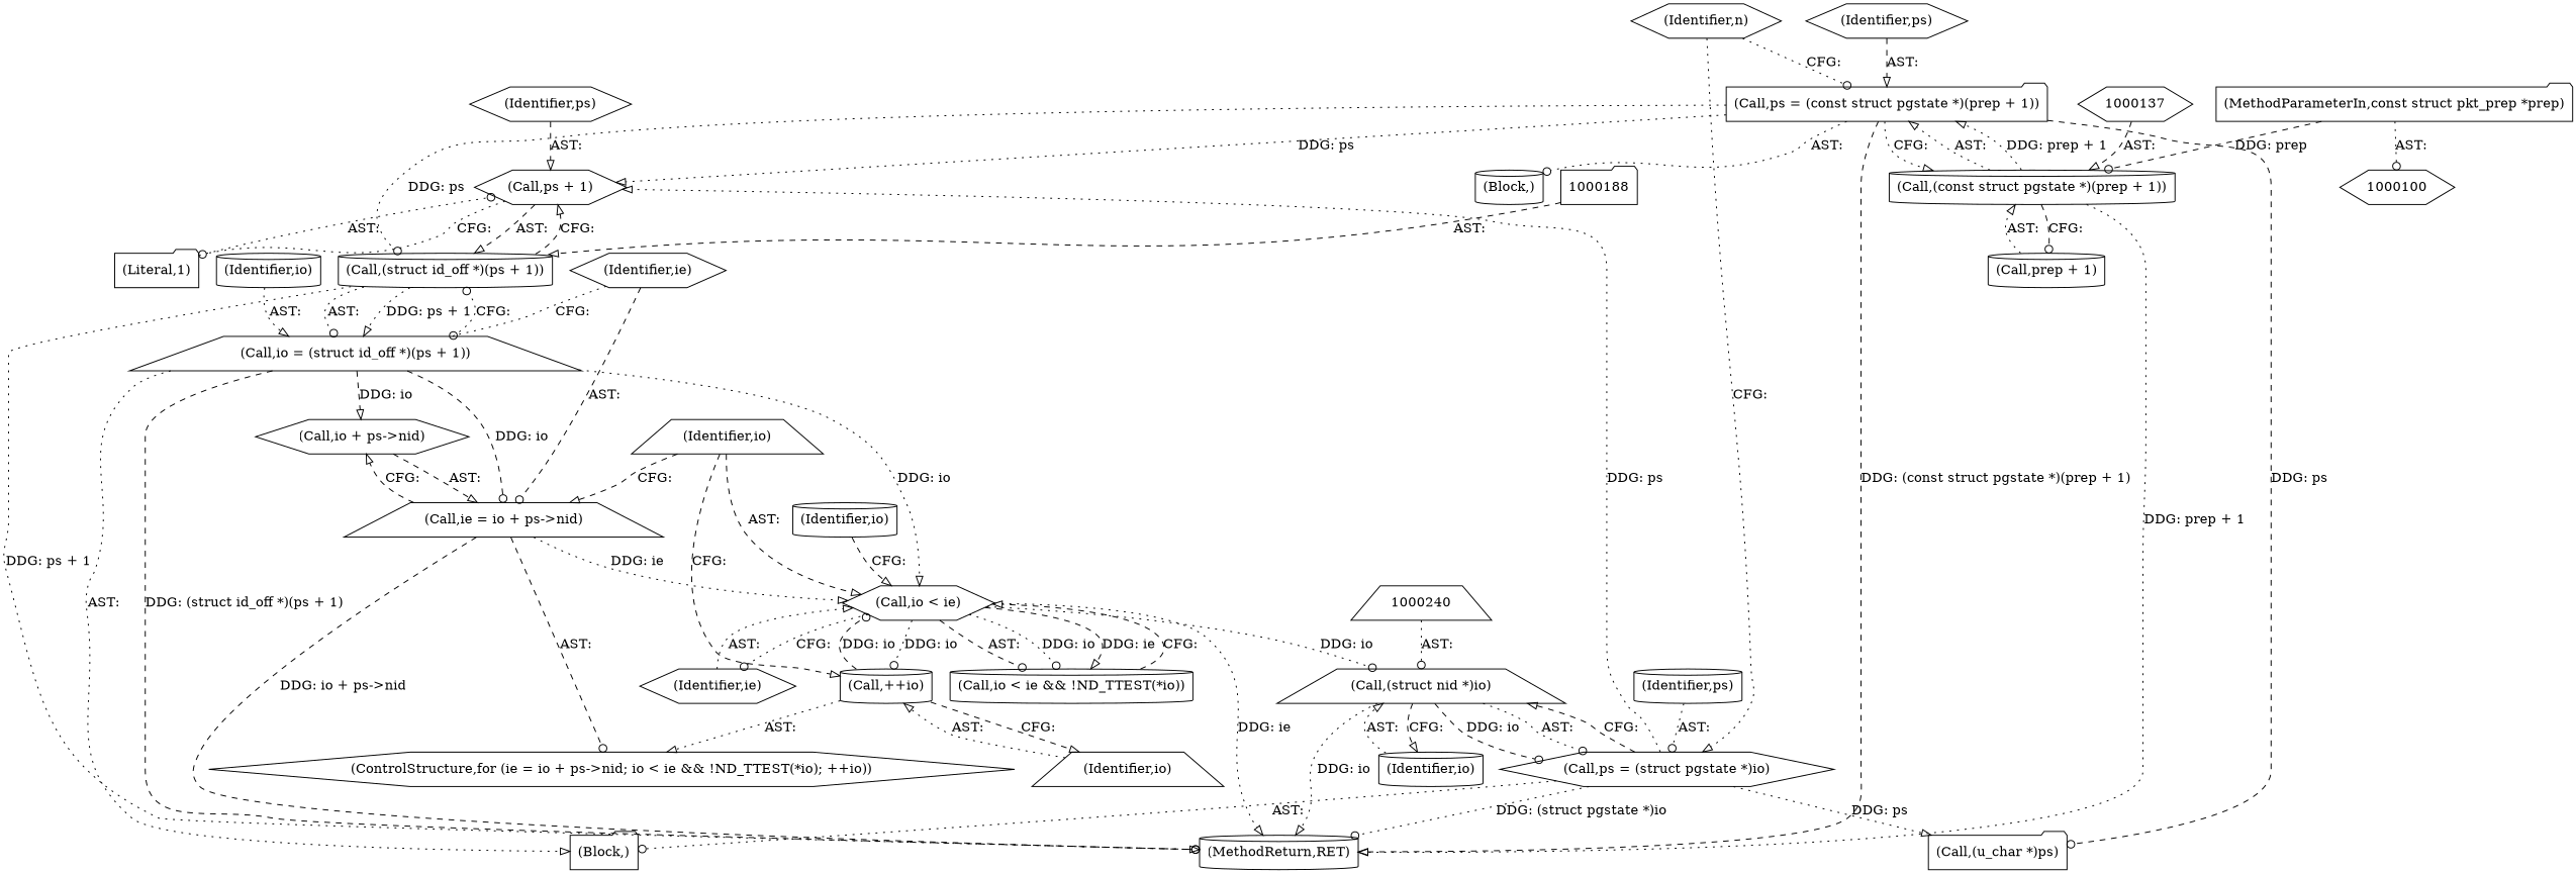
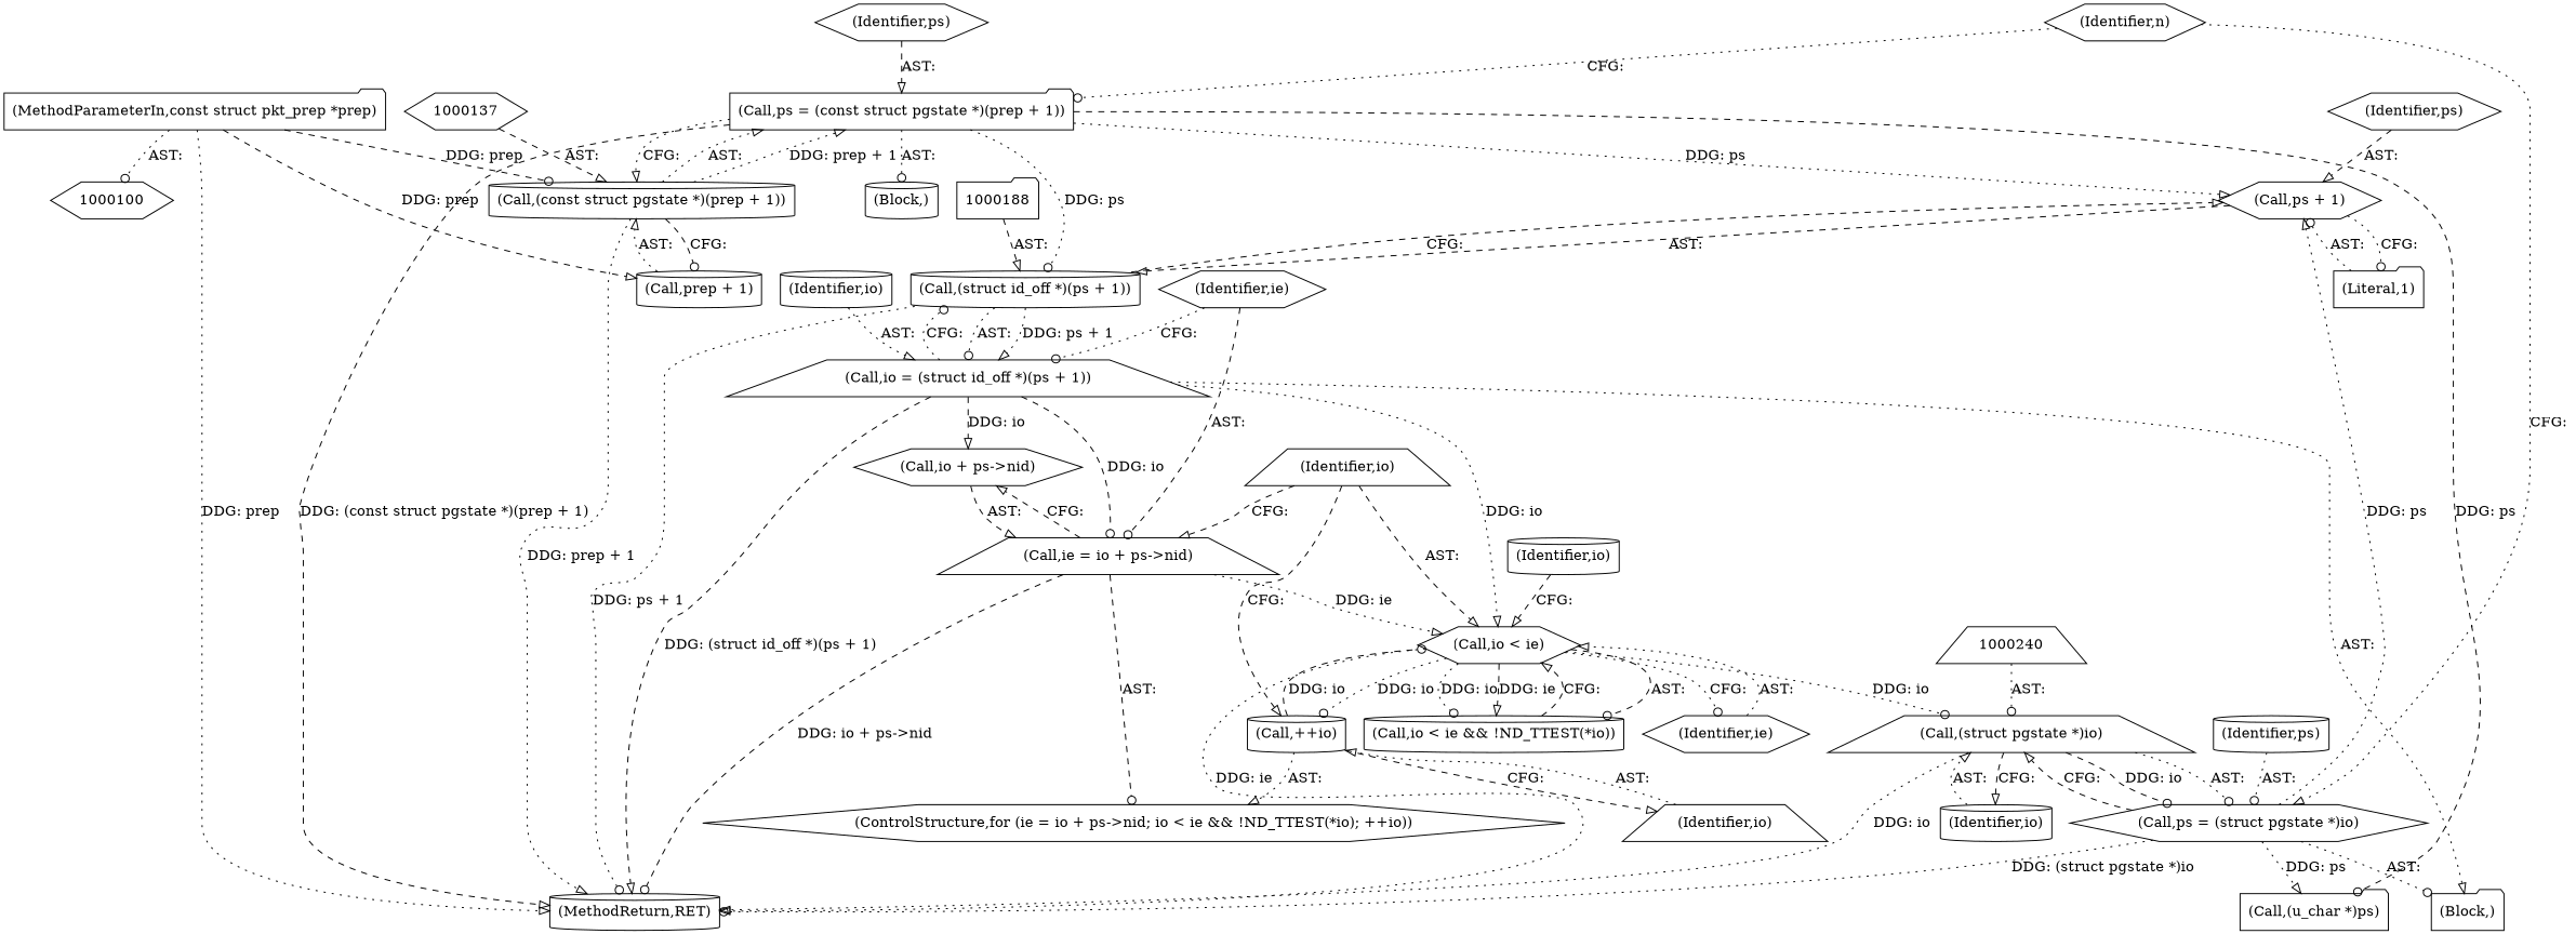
  digraph {
    node [shape=hexagon]
    edge [arrowhead=onormal style=dotted]
    n1 [label="(Call,ps + 1)"]
    n2 [label="(Call,(struct id_off *)(ps + 1))" shape=cylinder]
    n3 [label="(Literal,1)" shape=folder]
    n4 [label="(MethodReturn,RET)" shape=cylinder]
    n5 [label="(Call,io = (struct id_off *)(ps + 1))" shape=trapezium]
    n6 [label="(Call,ps = (struct pgstate *)io)"]
-   n7 [label="(Call,(struct nid *)io)" shape=trapezium]
+   n7 [label="(Call,(struct pgstate *)io)" shape=trapezium]
    n8 [label="(Block,)" shape=folder]
    n9 [label="(Call,(u_char *)ps)" shape=folder]
    n10 [label="(Identifier,io)" shape=cylinder]
    n11 [label="(Call,io < ie)"]
    n12 [label="(Call,++io)" shape=cylinder]
    n13 [label="(Call,io < ie && !ND_TTEST(*io))" shape=cylinder]
    n14 [label="(Identifier,ie)"]
    n15 [label="(ControlStructure,for (ie = io + ps->nid; io < ie && !ND_TTEST(*io); ++io))"]
    n16 [label="(Identifier,io)" shape=trapezium]
    n17 [label="(Call,ie = io + ps->nid)" shape=trapezium]
    n18 [label="(Call,io + ps->nid)"]
    n19 [label="(Call,ps = (const struct pgstate *)(prep + 1))" shape=folder]
    n20 [label="(Call,(const struct pgstate *)(prep + 1))" shape=cylinder]
    n21 [label="(Block,)" shape=cylinder]
    n22 [label="(Call,prep + 1)" shape=cylinder]
    n23 [label="(MethodParameterIn,const struct pkt_prep *prep)" shape=folder]
    1000100
    n25 [label="(Identifier,ps)" shape=cylinder]
    n26 [label="(Identifier,io)" shape=trapezium]
    n27 [label="(Identifier,ie)"]
    n28 [label="(Identifier,io)" shape=cylinder]
    n29 [label="(Identifier,ps)"]
    n30 [label="(Identifier,n)"]
    n31 [label="(Identifier,ps)"]
    n32 [label="(Identifier,io)" shape=cylinder]
    1000240 [shape=trapezium]
    1000188 [shape=folder]
    1000137
    n1 -> n2 [label="AST: " style=dashed]
    n1 -> n3 [arrowhead=odot label="CFG: "]
    n2 -> n1 [label="CFG: " style=dashed]
    n2 -> n4 [arrowhead=odot label="DDG: ps + 1"]
    n2 -> n5 [arrowhead=odot label="AST: "]
    n2 -> n5 [label="DDG: ps + 1"]
    n3 -> n1 [arrowhead=odot label="AST: "]
    n5 -> n2 [arrowhead=odot label="CFG: "]
    n5 -> n4 [label="DDG: (struct id_off *)(ps + 1)" style=dashed]
    n5 -> n8 [label="AST: "]
    n5 -> n11 [label="DDG: io"]
    n5 -> n17 [arrowhead=odot label="DDG: io" style=dashed]
    n5 -> n18 [label="DDG: io" style=dashed]
    n6 -> n1 [label="DDG: ps"]
    n6 -> n4 [arrowhead=odot label="DDG: (struct pgstate *)io"]
    n6 -> n7 [label="CFG: " style=dashed]
    n6 -> n8 [arrowhead=odot label="AST: "]
    n6 -> n9 [label="DDG: ps"]
    n7 -> n4 [label="DDG: io"]
    n7 -> n6 [arrowhead=odot label="AST: "]
    n7 -> n6 [arrowhead=odot label="DDG: io" style=dashed]
    n7 -> n10 [label="CFG: " style=dashed]
    n10 -> n7 [label="AST: "]
    n11 -> n4 [label="DDG: ie"]
    n11 -> n7 [arrowhead=odot label="DDG: io"]
    n11 -> n12 [arrowhead=odot label="DDG: io"]
    n11 -> n13 [arrowhead=odot label="AST: " style=dashed]
    n11 -> n13 [arrowhead=odot label="DDG: io"]
    n11 -> n13 [label="DDG: ie" style=dashed]
    n11 -> n14 [arrowhead=odot label="CFG: "]
    n12 -> n11 [arrowhead=odot label="DDG: io" style=dashed]
    n12 -> n15 [label="AST: "]
    n12 -> n16 [label="CFG: " style=dashed]
    n13 -> n11 [label="CFG: " style=dashed]
    n14 -> n11 [label="AST: "]
    n16 -> n12 [label="AST: "]
    n17 -> n4 [arrowhead=odot label="DDG: io + ps->nid" style=dashed]
    n17 -> n11 [label="DDG: ie"]
    n17 -> n15 [arrowhead=odot label="AST: " style=dashed]
    n17 -> n18 [label="CFG: " style=dashed]
    n18 -> n17 [label="AST: " style=dashed]
    n19 -> n1 [label="DDG: ps"]
    n19 -> n2 [arrowhead=odot label="DDG: ps"]
    n19 -> n4 [label="DDG: (const struct pgstate *)(prep + 1)" style=dashed]
    n19 -> n9 [arrowhead=odot label="DDG: ps" style=dashed]
    n19 -> n20 [label="CFG: "]
    n19 -> n21 [arrowhead=odot label="AST: "]
    n20 -> n4 [label="DDG: prep + 1"]
    n20 -> n19 [label="AST: "]
    n20 -> n19 [label="DDG: prep + 1"]
    n20 -> n22 [arrowhead=odot label="CFG: " style=dashed]
    n22 -> n20 [label="AST: "]
+   n23 -> n4 [label="DDG: prep"]
    n23 -> n20 [arrowhead=odot label="DDG: prep" style=dashed]
+   n23 -> n22 [label="DDG: prep" style=dashed]
    n23 -> 1000100 [arrowhead=odot label="AST: "]
    n25 -> n6 [arrowhead=odot label="AST: "]
    n26 -> n11 [label="AST: " style=dashed]
    n26 -> n12 [label="CFG: " style=dashed]
    n26 -> n17 [label="CFG: " style=dashed]
    n27 -> n5 [arrowhead=odot label="CFG: "]
    n27 -> n17 [arrowhead=odot label="AST: " style=dashed]
    n28 -> n5 [label="AST: "]
    n29 -> n1 [label="AST: " style=dashed]
    n30 -> n6 [label="CFG: "]
    n30 -> n19 [arrowhead=odot label="CFG: "]
    n31 -> n19 [label="AST: " style=dashed]
    n32 -> n11 [label="CFG: " style=dashed]
    1000240 -> n7 [arrowhead=odot label="AST: "]
    1000188 -> n2 [label="AST: " style=dashed]
    1000137 -> n20 [label="AST: " style=dashed]
  }
